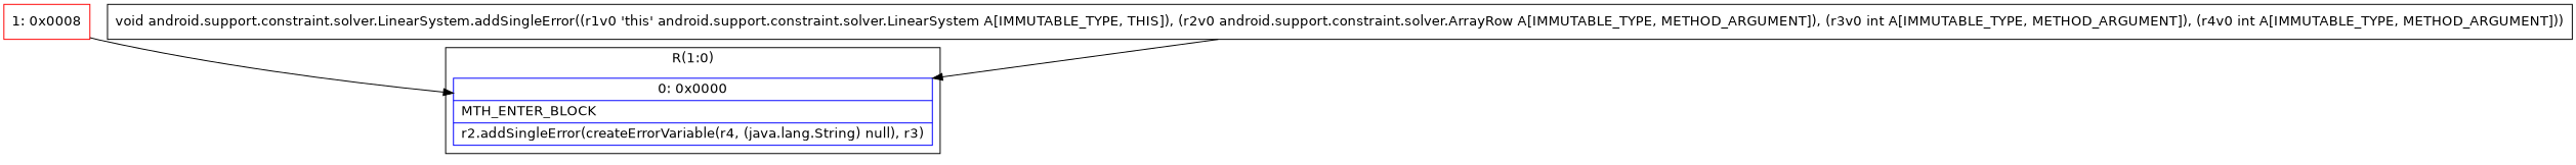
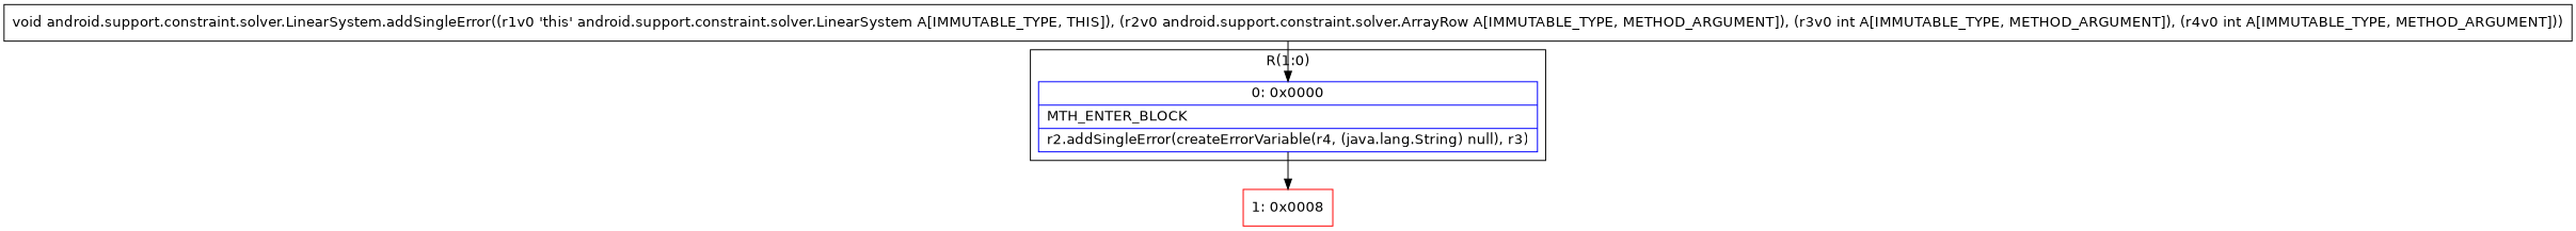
  digraph {
    fontname="DejaVu Sans"
    node [shape=record fontname="DejaVu Sans"]
    edge [fontname="DejaVu Sans"]
    n1 [color=blue label="{0\:\ 0x0000|MTH_ENTER_BLOCK\l|r2.addSingleError(createErrorVariable(r4, (java.lang.String) null), r3)\l}"]
    n2 [color=red label="{1\:\ 0x0008}"]
    n3 [label="{void android.support.constraint.solver.LinearSystem.addSingleError((r1v0 'this' android.support.constraint.solver.LinearSystem A[IMMUTABLE_TYPE, THIS]), (r2v0 android.support.constraint.solver.ArrayRow A[IMMUTABLE_TYPE, METHOD_ARGUMENT]), (r3v0 int A[IMMUTABLE_TYPE, METHOD_ARGUMENT]), (r4v0 int A[IMMUTABLE_TYPE, METHOD_ARGUMENT])) }"]
    subgraph cluster_1 {
      label="R(1:0)"
      n1
    }
-   n2 -> n1
+   n1 -> n2
    n3 -> n1
  }
